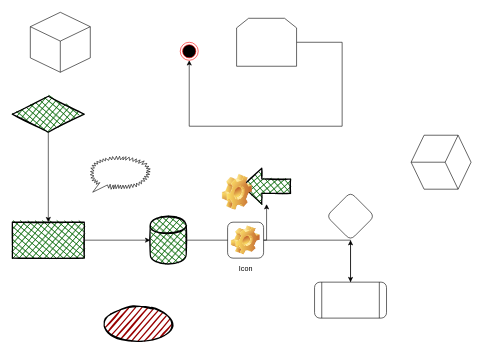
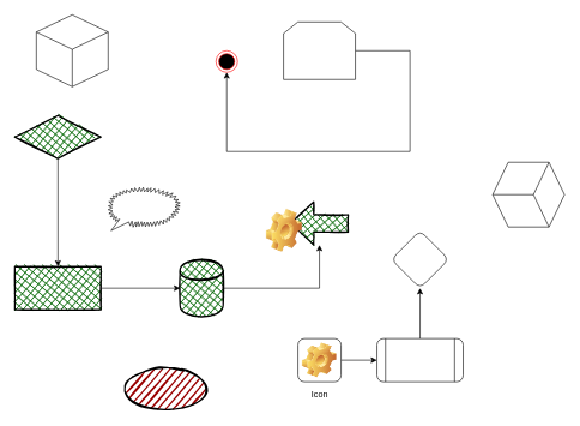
  <mxCell id="0" />
  <mxCell id="1" parent="0" />
  <mxCell id="2" value="" style="edgeStyle=orthogonalEdgeStyle;rounded=0;orthogonalLoop=1;jettySize=auto;html=1;" edge="1" parent="1" source="3" target="8"><mxGeometry relative="1" as="geometry" /></mxCell>
  <mxCell id="3" value="" style="rhombus;whiteSpace=wrap;html=1;strokeWidth=2;fillWeight=-1;hachureGap=8;fillStyle=cross-hatch;fillColor=#006600;sketch=1;" vertex="1" parent="1"><mxGeometry x="20" y="160" width="120" height="60" as="geometry" /></mxCell>
  <mxCell id="4" style="edgeStyle=orthogonalEdgeStyle;rounded=0;orthogonalLoop=1;jettySize=auto;html=1;exitX=1;exitY=0.5;exitDx=0;exitDy=0;" edge="1" parent="1" source="5" target="6"><mxGeometry relative="1" as="geometry"><mxPoint x="340" y="210" as="targetPoint" /><Array as="points"><mxPoint x="570" y="70" /><mxPoint x="570" y="210" /><mxPoint x="315" y="210" /></Array></mxGeometry></mxCell>
  <mxCell id="5" value="" style="shape=loopLimit;whiteSpace=wrap;html=1;" vertex="1" parent="1"><mxGeometry x="394" y="30" width="100" height="80" as="geometry" /></mxCell>
  <mxCell id="6" value="" style="ellipse;html=1;shape=endState;fillColor=#000000;strokeColor=#ff0000;" vertex="1" parent="1"><mxGeometry x="300" y="70" width="30" height="30" as="geometry" /></mxCell>
  <mxCell id="7" value="" style="edgeStyle=orthogonalEdgeStyle;rounded=0;orthogonalLoop=1;jettySize=auto;html=1;" edge="1" parent="1" source="8" target="10"><mxGeometry relative="1" as="geometry" /></mxCell>
  <mxCell id="8" value="" style="whiteSpace=wrap;html=1;strokeWidth=2;fillColor=#006600;sketch=1;fillWeight=-1;hachureGap=8;fillStyle=cross-hatch;" vertex="1" parent="1"><mxGeometry x="20" y="370" width="120" height="60" as="geometry" /></mxCell>
  <mxCell id="9" value="" style="edgeStyle=orthogonalEdgeStyle;rounded=0;orthogonalLoop=1;jettySize=auto;html=1;" edge="1" parent="1" source="10" target="11"><mxGeometry relative="1" as="geometry" /></mxCell>
  <mxCell id="10" value="" style="shape=cylinder;whiteSpace=wrap;html=1;boundedLbl=1;backgroundOutline=1;strokeWidth=2;fillColor=#006600;sketch=1;fillWeight=-1;hachureGap=8;fillStyle=cross-hatch;" vertex="1" parent="1"><mxGeometry x="250" y="360" width="60" height="80" as="geometry" /></mxCell>
  <mxCell id="11" value="" style="shape=singleArrow;whiteSpace=wrap;html=1;arrowWidth=0.4;arrowSize=0.4;flipH=1;strokeWidth=2;fillColor=#006600;sketch=1;fillWeight=-1;hachureGap=8;fillStyle=cross-hatch;" vertex="1" parent="1"><mxGeometry x="404" y="280" width="80" height="60" as="geometry" /></mxCell>
  <mxCell id="12" value="" style="whiteSpace=wrap;html=1;shape=mxgraph.basic.loud_callout" vertex="1" parent="1"><mxGeometry x="150" y="260" width="100" height="60" as="geometry" /></mxCell>
  <mxCell id="13" value="" style="whiteSpace=wrap;html=1;shape=mxgraph.basic.isocube;isoAngle=15;" vertex="1" parent="1"><mxGeometry x="50" y="20" width="100" height="100" as="geometry" /></mxCell>
  <mxCell id="14" value="" style="ellipse;whiteSpace=wrap;html=1;strokeWidth=2;fillWeight=2;hachureGap=8;fillColor=#990000;fillStyle=dots;sketch=1;" vertex="1" parent="1"><mxGeometry x="170" y="510" width="120" height="60" as="geometry" /></mxCell>
  <mxCell id="15" value="" style="shape=image;html=1;verticalLabelPosition=bottom;verticalAlign=top;imageAspect=0;image=img/clipart/Gear_128x128.png" vertex="1" parent="1"><mxGeometry x="370" y="290" width="50" height="60" as="geometry" /></mxCell>
  <mxCell id="16" value="" style="edgeStyle=orthogonalEdgeStyle;rounded=0;orthogonalLoop=1;jettySize=auto;html=1;" edge="1" parent="1" source="17" target="20"><mxGeometry relative="1" as="geometry" /></mxCell>
- <mxCell id="17" value="Icon" style="icon;html=1;image=img/clipart/Gear_128x128.png" vertex="1" parent="1"><mxGeometry x="379" y="370" width="60" height="60" as="geometry" /></mxCell>
+ <mxCell id="17" value="Icon" style="icon;html=1;image=img/clipart/Gear_128x128.png" vertex="1" parent="1"><mxGeometry x="414" y="470" width="60" height="60" as="geometry" /></mxCell>
  <mxCell id="18" value="" style="html=1;whiteSpace=wrap;shape=isoCube2;backgroundOutline=1;isoAngle=15;direction=south;" vertex="1" parent="1"><mxGeometry x="685" y="225" width="100" height="90" as="geometry" /></mxCell>
  <mxCell id="19" value="" style="edgeStyle=orthogonalEdgeStyle;rounded=0;orthogonalLoop=1;jettySize=auto;html=1;" edge="1" parent="1" source="20" target="21"><mxGeometry relative="1" as="geometry" /></mxCell>
  <mxCell id="20" value="" style="shape=process;whiteSpace=wrap;html=1;backgroundOutline=1;rounded=1;fontStyle=0;verticalAlign=top;labelBackgroundColor=#ffffff;spacing=0;spacingTop=6;spacingLeft=0;" vertex="1" parent="1"><mxGeometry x="524" y="470" width="120" height="60" as="geometry" /></mxCell>
  <mxCell id="21" value="" style="rhombus;whiteSpace=wrap;html=1;rounded=1;fontStyle=0;verticalAlign=top;labelBackgroundColor=#ffffff;spacing=0;spacingTop=6;spacingLeft=0;" vertex="1" parent="1"><mxGeometry x="544" y="320" width="80" height="80" as="geometry" /></mxCell>
